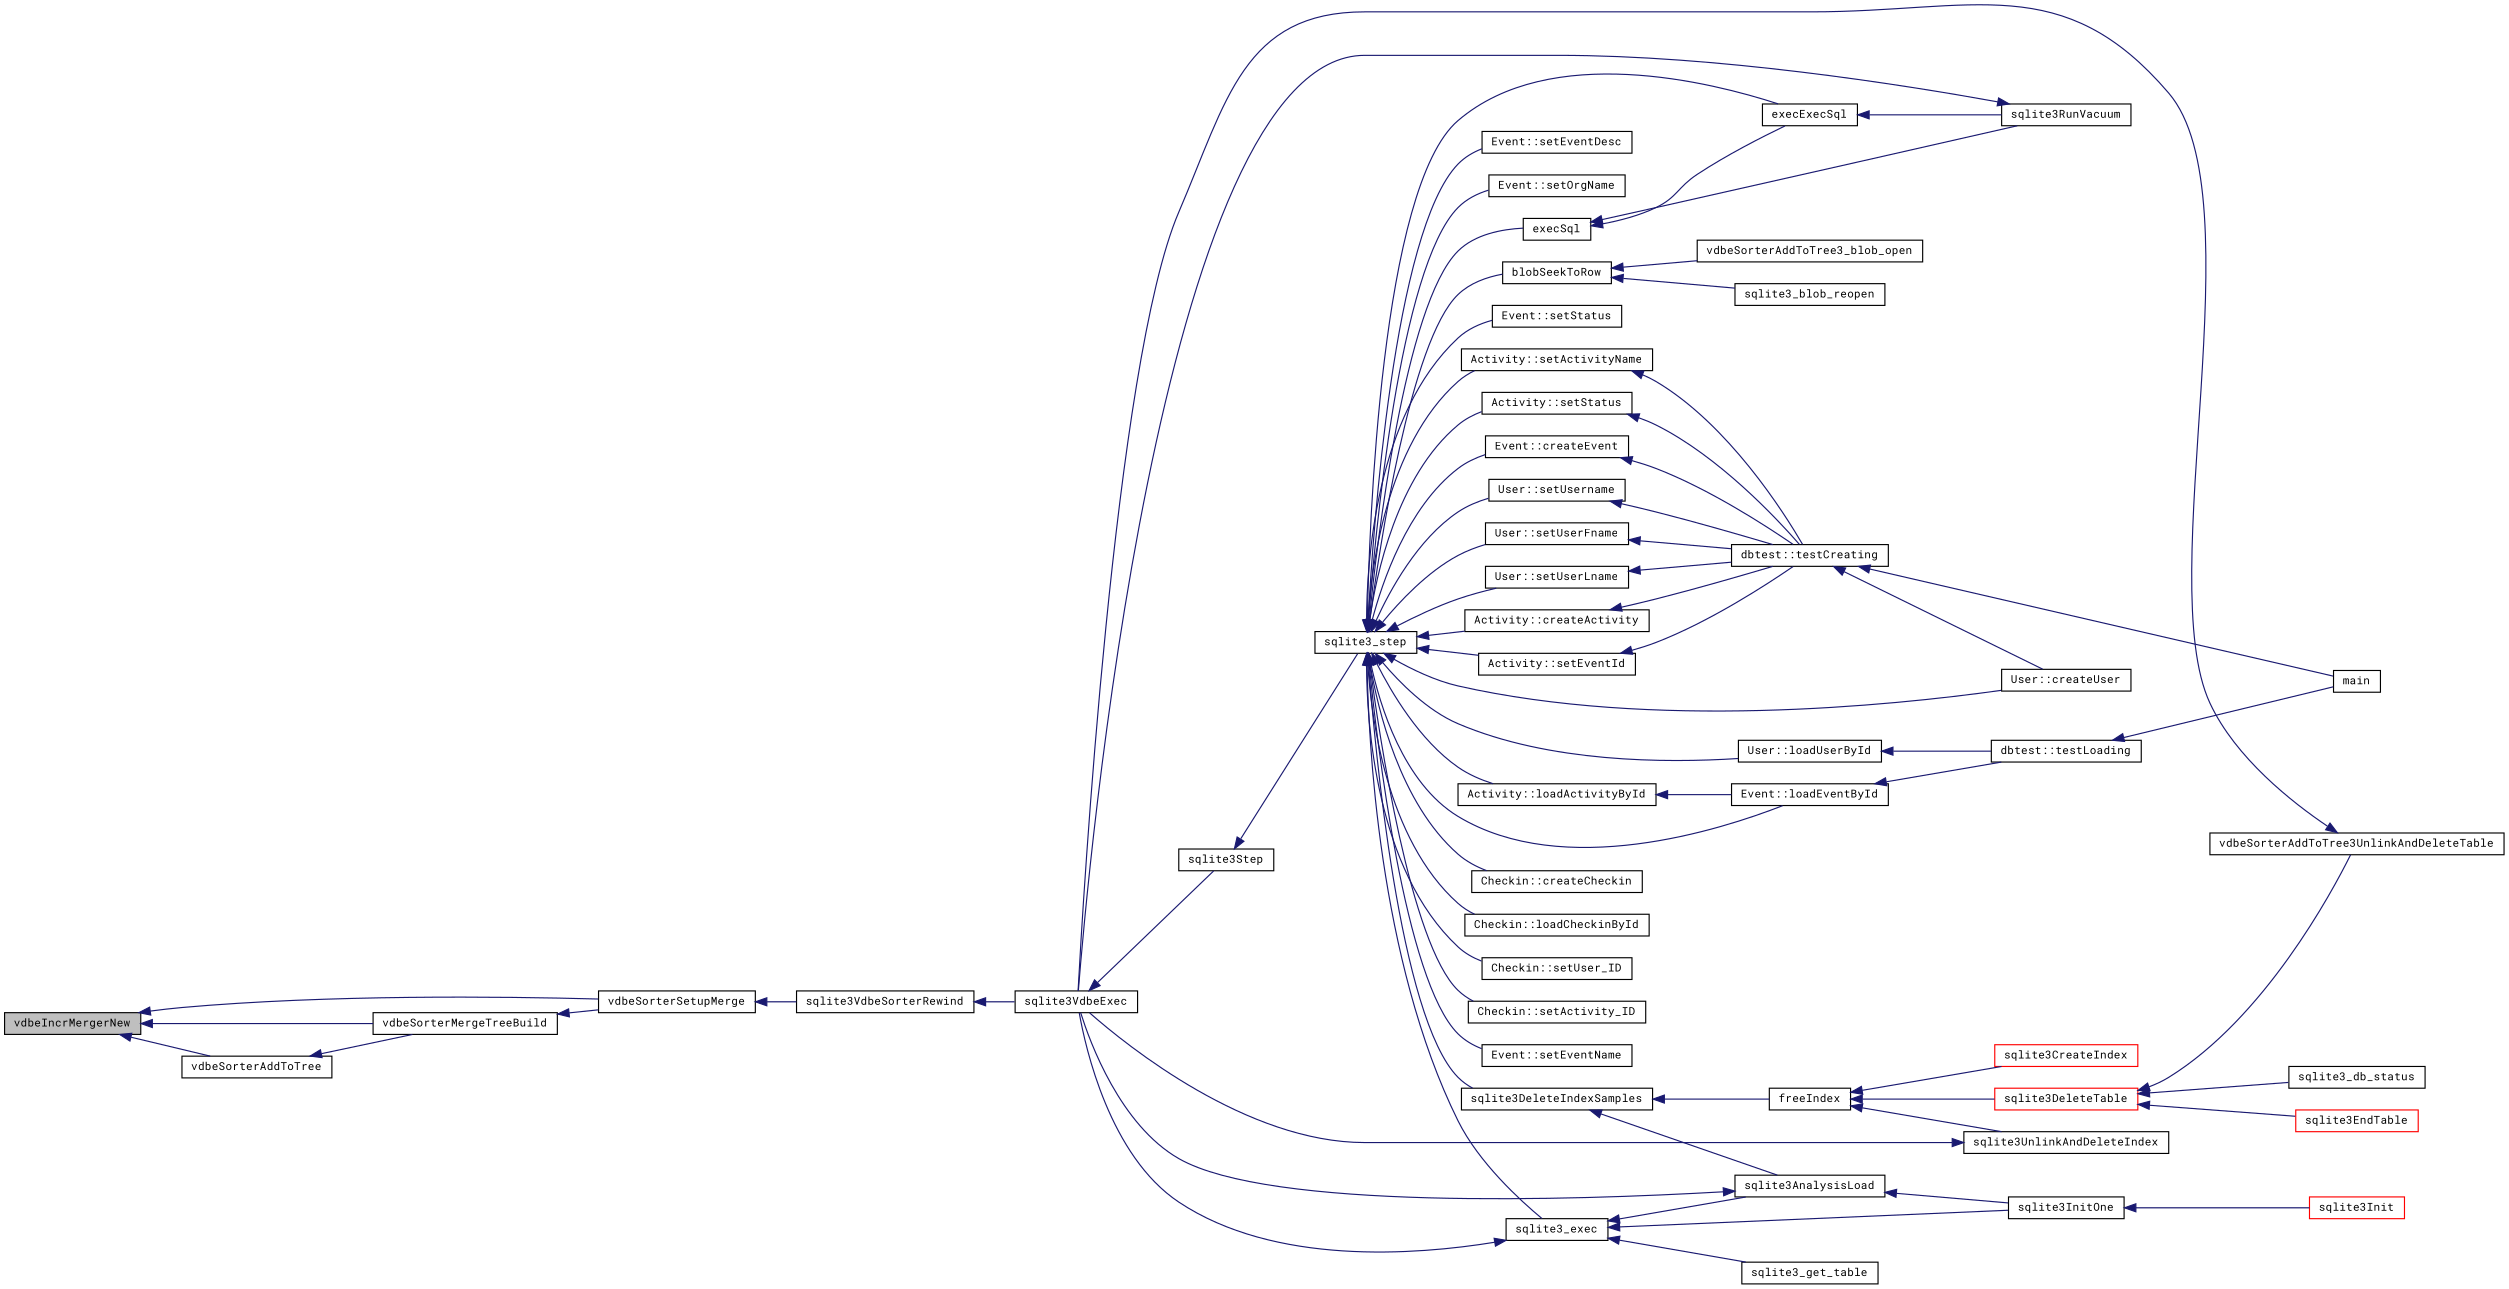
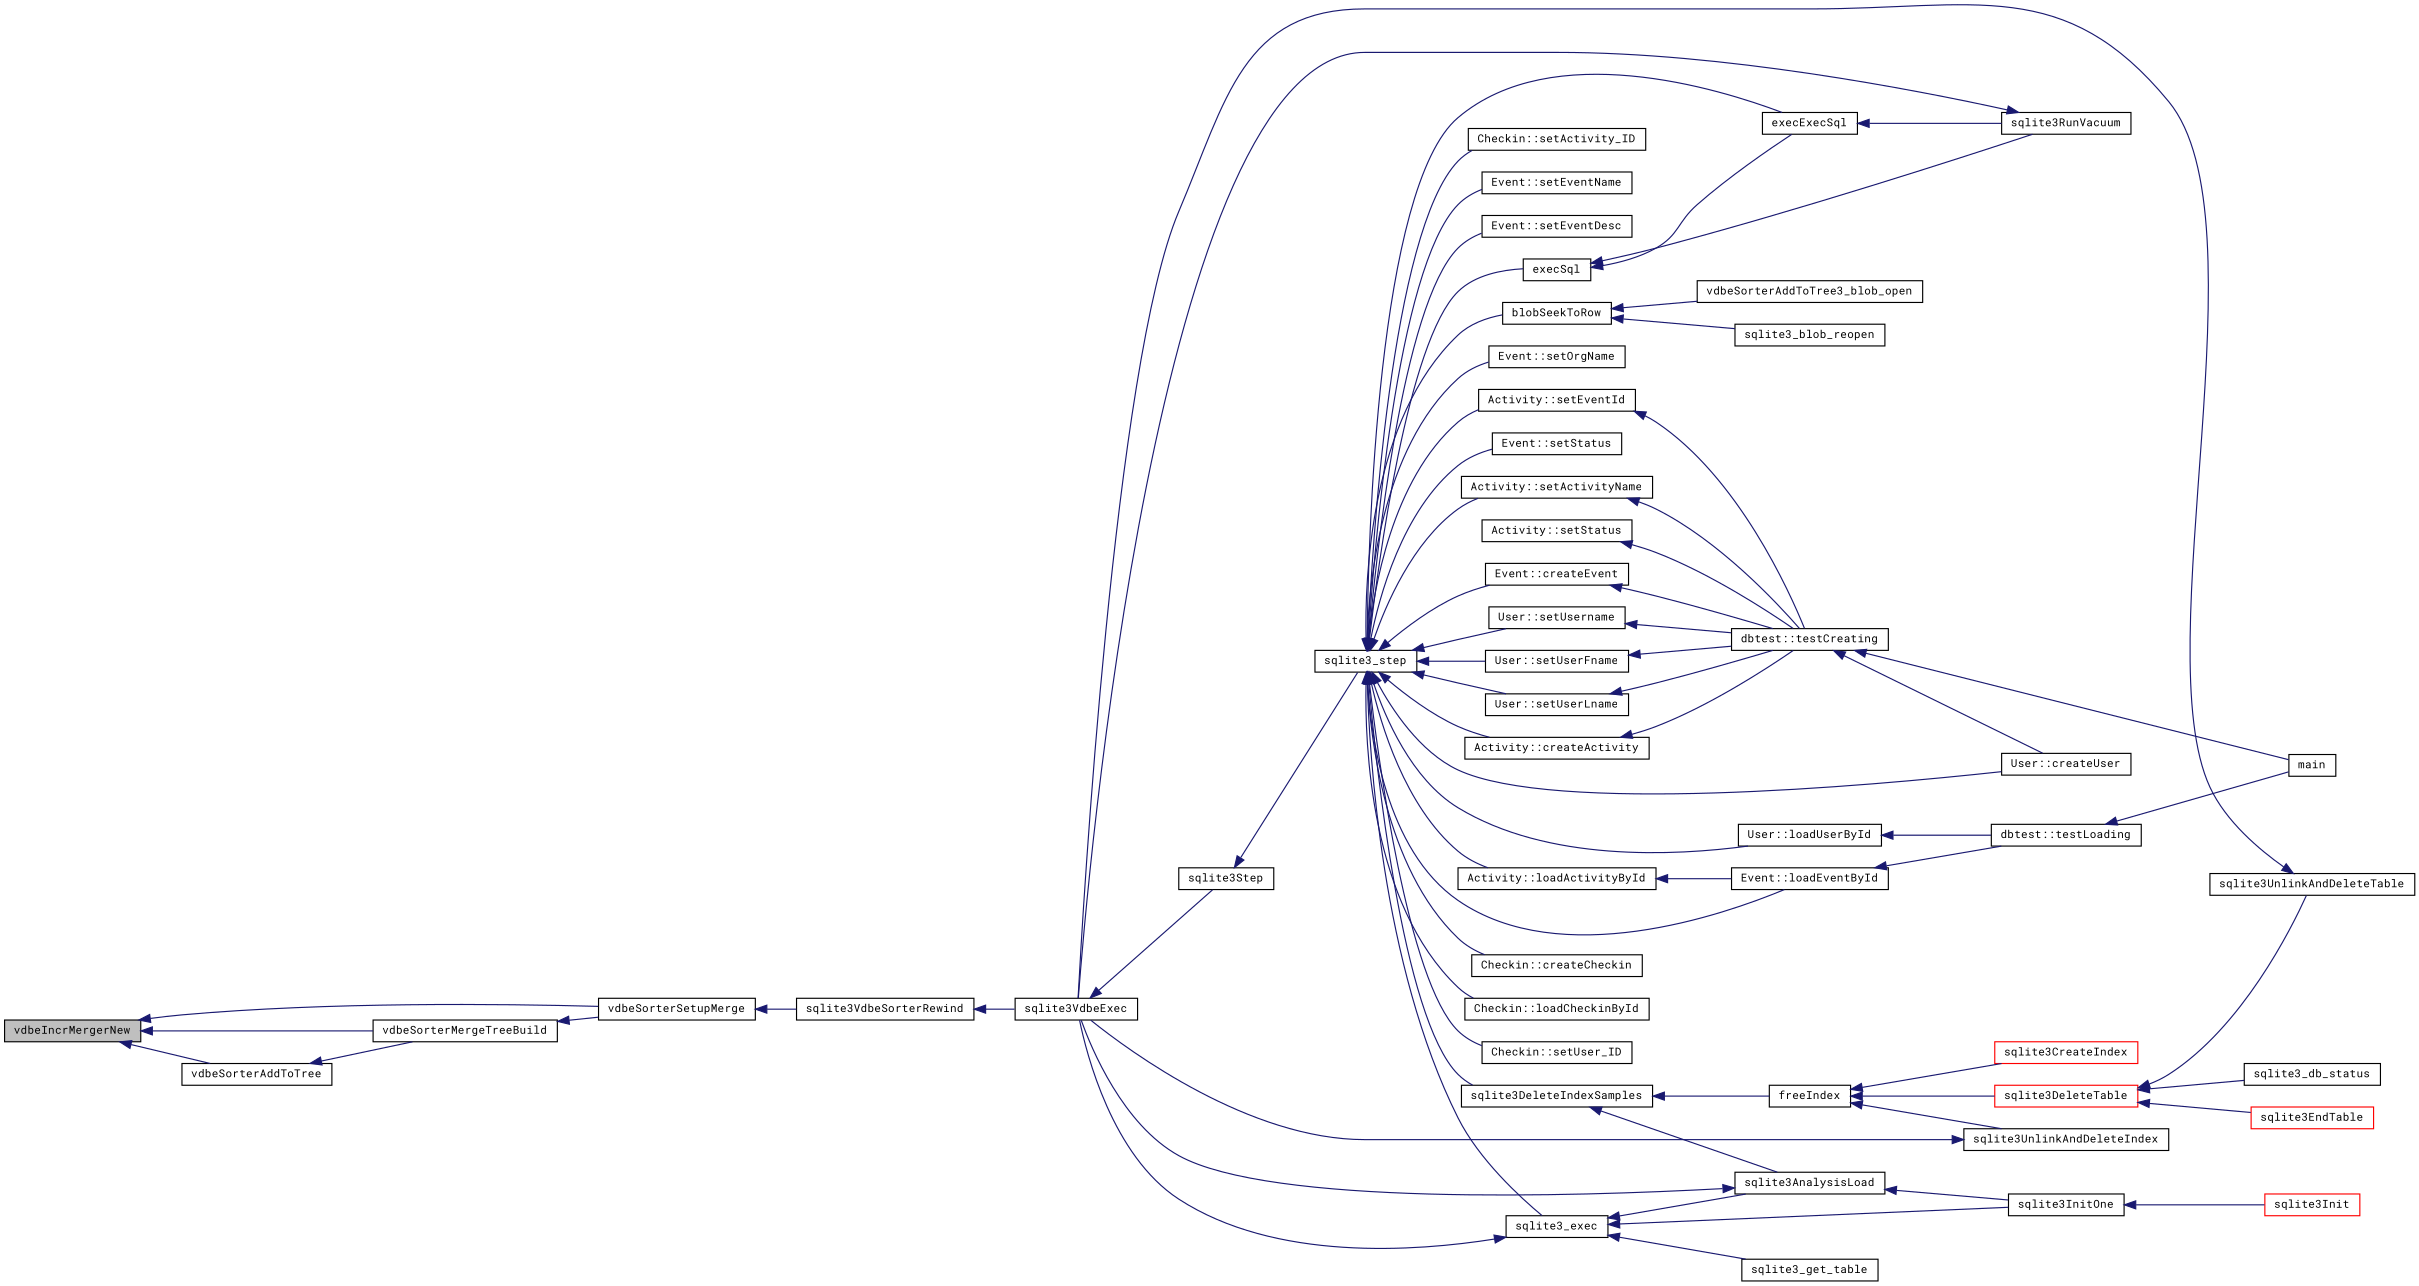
  digraph {
    fontname="Roboto Mono"
    rankdir=LR
    node [color=black fillcolor=white fontname="Roboto Mono" fontsize=10 shape=record style=filled]
    edge [color=midnightblue dir=back fontname="Roboto Mono" fontsize=10 labelfontname=FreeSans labelfontsize=10 style=solid]
    n1 [fillcolor=grey75 fontcolor=black height=0.2 label=vdbeIncrMergerNew width=0.4]
    n2 [height=0.2 label=vdbeSorterAddToTree width=0.4]
    n3 [height=0.2 label=vdbeSorterMergeTreeBuild width=0.4]
    n4 [height=0.2 label=vdbeSorterSetupMerge width=0.4]
    n5 [height=0.2 label=sqlite3VdbeSorterRewind width=0.4]
    n6 [height=0.2 label=sqlite3VdbeExec width=0.4]
    n7 [height=0.2 label=sqlite3Step width=0.4]
    n8 [height=0.2 label=sqlite3_step width=0.4]
    n9 [height=0.2 label="Activity::createActivity" width=0.4]
    n10 [height=0.2 label="Activity::loadActivityById" width=0.4]
    n11 [height=0.2 label="Activity::setEventId" width=0.4]
    n12 [height=0.2 label="Activity::setActivityName" width=0.4]
    n13 [height=0.2 label="Activity::setStatus" width=0.4]
    n14 [height=0.2 label="Checkin::createCheckin" width=0.4]
    n15 [height=0.2 label="Checkin::loadCheckinById" width=0.4]
    n16 [height=0.2 label="Checkin::setUser_ID" width=0.4]
    n17 [height=0.2 label="Checkin::setActivity_ID" width=0.4]
    n18 [height=0.2 label="Event::createEvent" width=0.4]
    n19 [height=0.2 label="Event::loadEventById" width=0.4]
    n20 [height=0.2 label="Event::setEventName" width=0.4]
    n21 [height=0.2 label="Event::setEventDesc" width=0.4]
    n22 [height=0.2 label="Event::setOrgName" width=0.4]
    n23 [height=0.2 label="Event::setStatus" width=0.4]
    n24 [height=0.2 label=blobSeekToRow width=0.4]
    n25 [height=0.2 label=sqlite3DeleteIndexSamples width=0.4]
    n26 [height=0.2 label=sqlite3_exec width=0.4]
    n27 [height=0.2 label=execSql width=0.4]
    n28 [height=0.2 label=execExecSql width=0.4]
    n29 [height=0.2 label="User::createUser" width=0.4]
    n30 [height=0.2 label="User::loadUserById" width=0.4]
    n31 [height=0.2 label="User::setUsername" width=0.4]
    n32 [height=0.2 label="User::setUserFname" width=0.4]
    n33 [height=0.2 label="User::setUserLname" width=0.4]
    n34 [height=0.2 label="dbtest::testCreating" width=0.4]
    n35 [height=0.2 label="dbtest::testLoading" width=0.4]
    n36 [height=0.2 label=vdbeSorterAddToTree3_blob_open width=0.4]
    n37 [height=0.2 label=sqlite3_blob_reopen width=0.4]
    n38 [height=0.2 label=sqlite3AnalysisLoad width=0.4]
    n39 [height=0.2 label=freeIndex width=0.4]
    n40 [height=0.2 label=sqlite3InitOne width=0.4]
    n41 [height=0.2 label=sqlite3_get_table width=0.4]
    n42 [height=0.2 label=sqlite3RunVacuum width=0.4]
    n43 [height=0.2 label=main width=0.4]
    n44 [height=0.2 label=sqlite3UnlinkAndDeleteIndex width=0.4]
    n45 [color=red height=0.2 label=sqlite3DeleteTable width=0.4]
    n46 [color=red height=0.2 label=sqlite3CreateIndex width=0.4]
    n47 [color=red height=0.2 label=sqlite3Init width=0.4]
    n48 [height=0.2 label=sqlite3_db_status width=0.4]
-   n49 [height=0.2 label=vdbeSorterAddToTree3UnlinkAndDeleteTable width=0.4]
+   n49 [height=0.2 label=sqlite3UnlinkAndDeleteTable width=0.4]
    n50 [color=red height=0.2 label=sqlite3EndTable width=0.4]
    n1 -> n2
    n1 -> n3
    n1 -> n4
    n2 -> n3
    n3 -> n4
    n4 -> n5
    n5 -> n6
    n6 -> n7
    n7 -> n8
    n8 -> n9
    n8 -> n10
    n8 -> n11
    n8 -> n12
-   n8 -> n13
    n8 -> n14
    n8 -> n15
    n8 -> n16
    n8 -> n17
    n8 -> n18
    n8 -> n19
    n8 -> n20
    n8 -> n21
    n8 -> n22
    n8 -> n23
    n8 -> n24
    n8 -> n25
    n8 -> n26
    n8 -> n27
    n8 -> n28
    n8 -> n29
    n8 -> n30
    n8 -> n31
    n8 -> n32
    n8 -> n33
    n9 -> n34
    n10 -> n19
    n11 -> n34
    n12 -> n34
    n13 -> n34
    n18 -> n34
    n19 -> n35
    n24 -> n36
    n24 -> n37
    n25 -> n38
    n25 -> n39
    n26 -> n6
    n26 -> n38
    n26 -> n40
    n26 -> n41
    n27 -> n28
    n27 -> n42
    n28 -> n42
    n30 -> n35
    n31 -> n34
    n32 -> n34
    n33 -> n34
    n34 -> n29
    n34 -> n43
    n35 -> n43
    n38 -> n6
    n38 -> n40
    n39 -> n44
    n39 -> n45
    n39 -> n46
    n40 -> n47
    n42 -> n6
    n44 -> n6
    n45 -> n48
    n45 -> n49
    n45 -> n50
    n49 -> n6
  }
